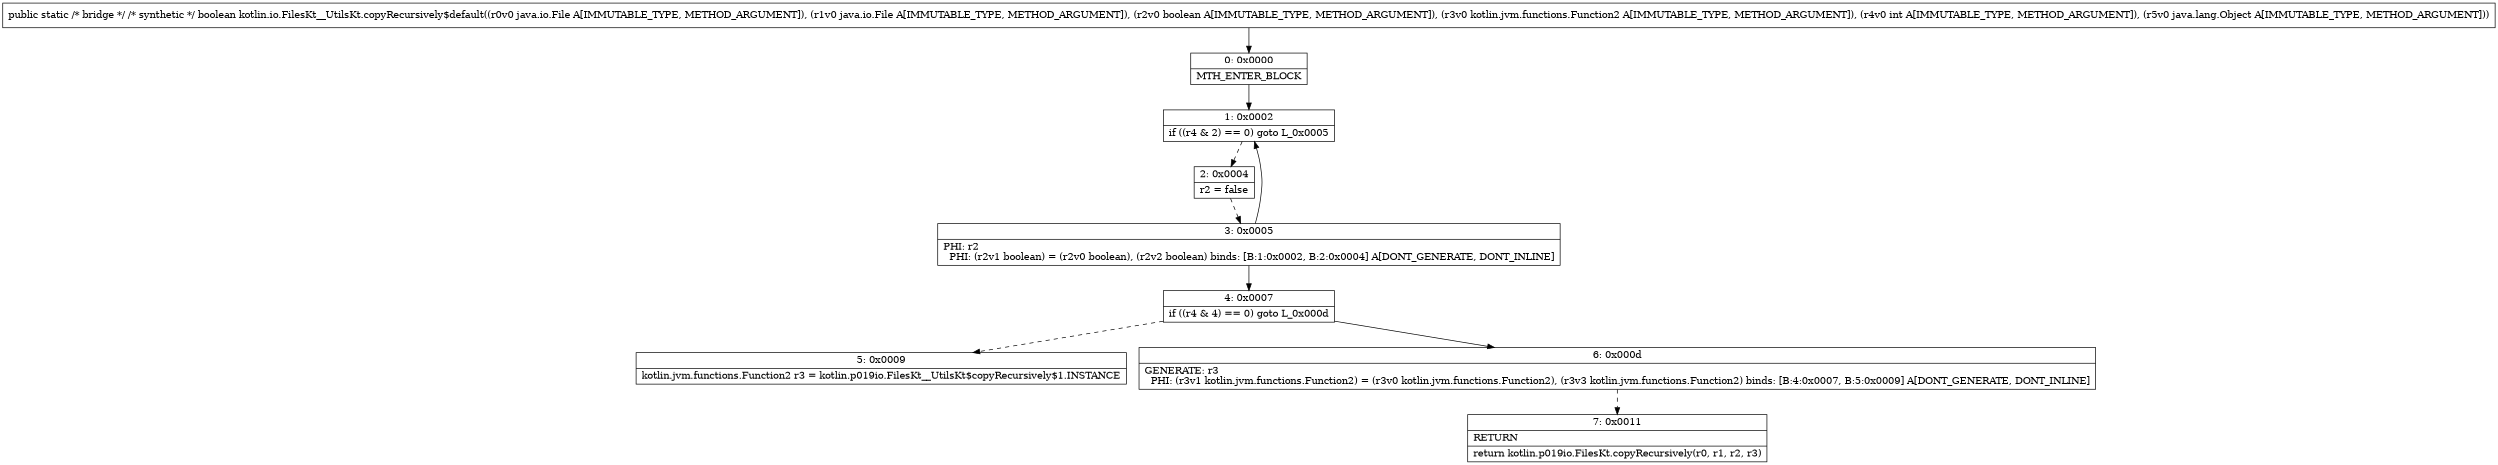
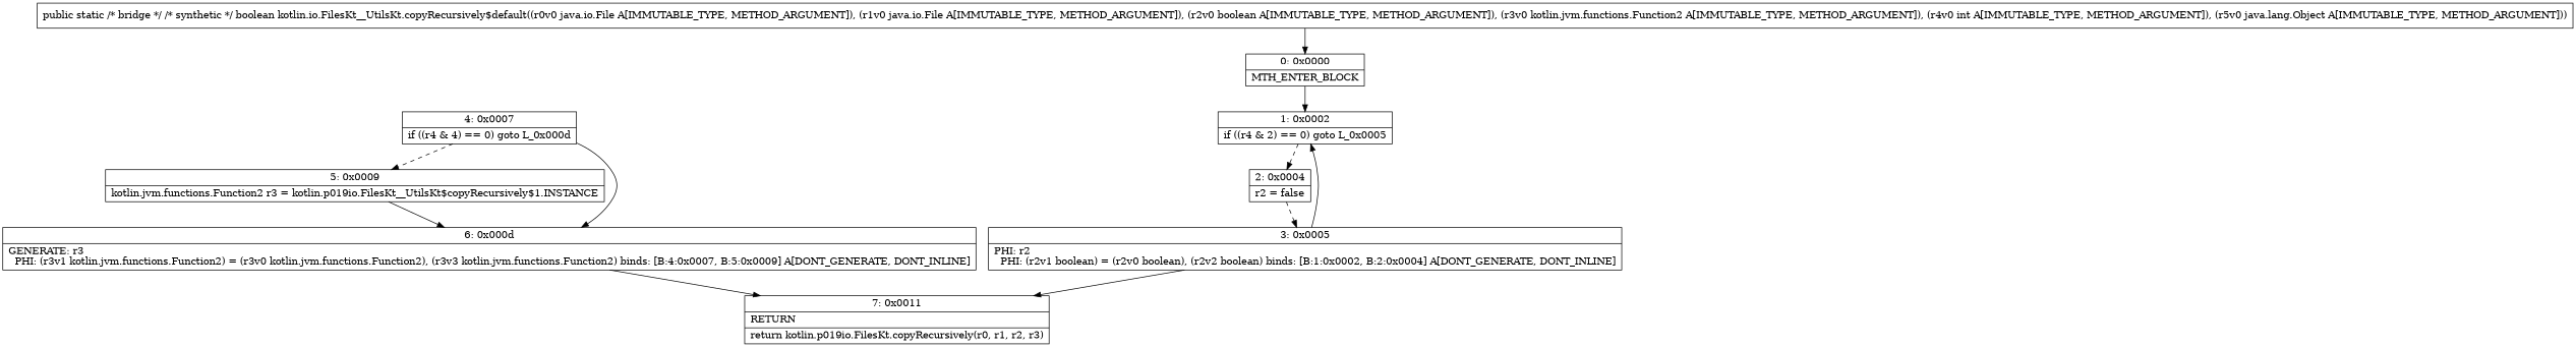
  digraph {
    node [shape=record]
    n1 [label="{0\:\ 0x0000|MTH_ENTER_BLOCK\l}"]
    n2 [label="{1\:\ 0x0002|if ((r4 & 2) == 0) goto L_0x0005\l}"]
    n3 [label="{2\:\ 0x0004|r2 = false\l}"]
    n4 [label="{3\:\ 0x0005|PHI: r2 \l  PHI: (r2v1 boolean) = (r2v0 boolean), (r2v2 boolean) binds: [B:1:0x0002, B:2:0x0004] A[DONT_GENERATE, DONT_INLINE]\l}"]
    n5 [label="{4\:\ 0x0007|if ((r4 & 4) == 0) goto L_0x000d\l}"]
    n6 [label="{5\:\ 0x0009|kotlin.jvm.functions.Function2 r3 = kotlin.p019io.FilesKt__UtilsKt$copyRecursively$1.INSTANCE\l}"]
    n7 [label="{6\:\ 0x000d|GENERATE: r3 \l  PHI: (r3v1 kotlin.jvm.functions.Function2) = (r3v0 kotlin.jvm.functions.Function2), (r3v3 kotlin.jvm.functions.Function2) binds: [B:4:0x0007, B:5:0x0009] A[DONT_GENERATE, DONT_INLINE]\l}"]
    n8 [label="{7\:\ 0x0011|RETURN\l|return kotlin.p019io.FilesKt.copyRecursively(r0, r1, r2, r3)\l}"]
    n9 [label="{public static \/* bridge *\/ \/* synthetic *\/ boolean kotlin.io.FilesKt__UtilsKt.copyRecursively$default((r0v0 java.io.File A[IMMUTABLE_TYPE, METHOD_ARGUMENT]), (r1v0 java.io.File A[IMMUTABLE_TYPE, METHOD_ARGUMENT]), (r2v0 boolean A[IMMUTABLE_TYPE, METHOD_ARGUMENT]), (r3v0 kotlin.jvm.functions.Function2 A[IMMUTABLE_TYPE, METHOD_ARGUMENT]), (r4v0 int A[IMMUTABLE_TYPE, METHOD_ARGUMENT]), (r5v0 java.lang.Object A[IMMUTABLE_TYPE, METHOD_ARGUMENT])) }"]
    n1 -> n2
    n2 -> n3 [style=dashed]
    n3 -> n4 [style=dashed]
    n4 -> n2
-   n4 -> n5
+   n4 -> n8
    n5 -> n6 [style=dashed]
    n5 -> n7
-   n7 -> n8 [style=dashed]
+   n6 -> n7
+   n7 -> n8
    n9 -> n1
  }
